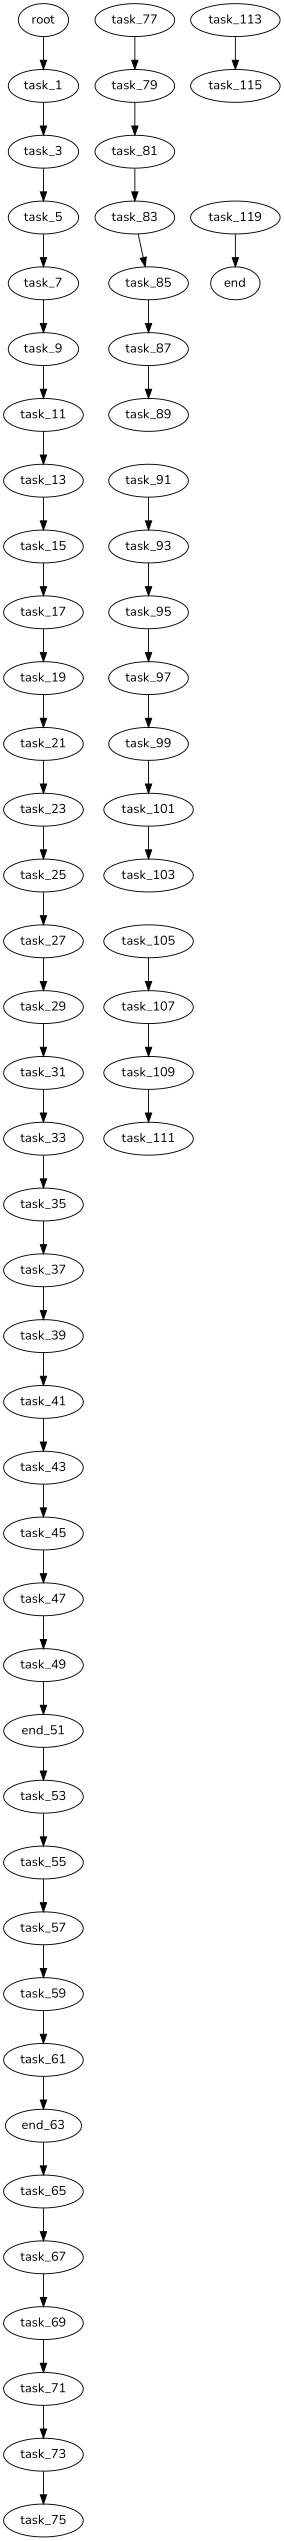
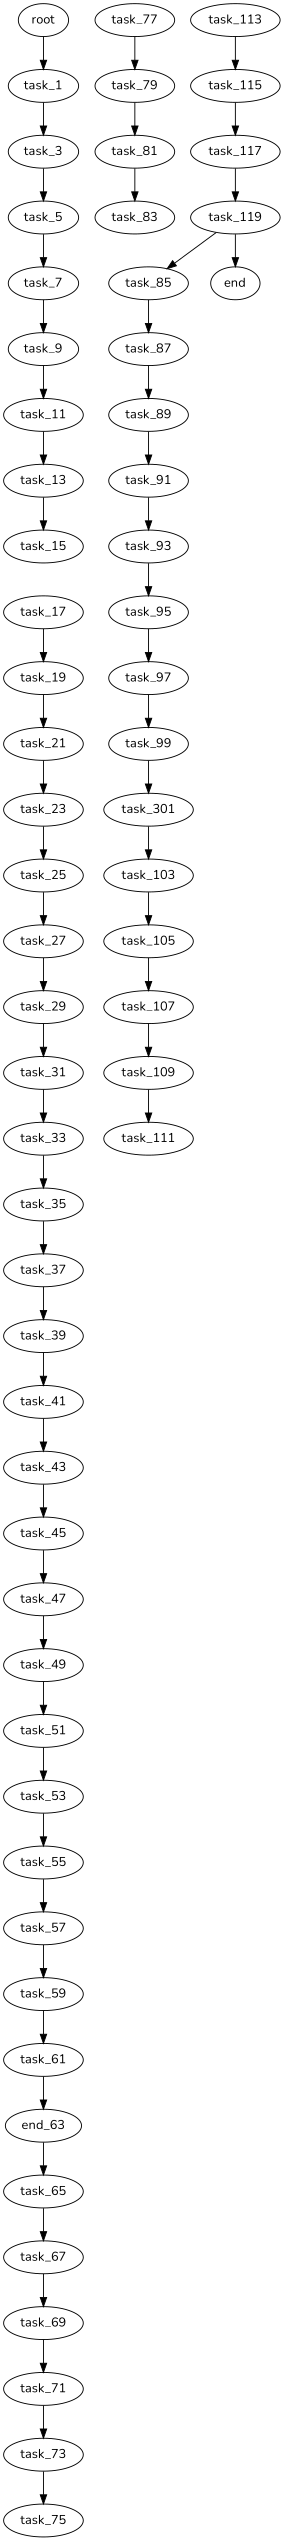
  digraph {
    fontname=Nunito
    node [fontname=Nunito]
    edge [fontname=Nunito]
    root
    task_1
    task_3
    task_5
    task_7
    task_9
    task_11
    task_13
    task_15
    task_17
    task_19
    task_21
    task_23
    task_25
    task_27
    task_29
    task_31
    task_33
    task_35
    task_37
    task_39
    task_41
    task_43
    task_45
    task_47
    task_49
-   task_51 [label=end_51]
+   task_51
    task_53
    task_55
    task_57
    task_59
    task_61
    n33 [label=end_63]
    task_65
    task_67
    task_69
    task_71
    task_73
    task_75
    task_77
    task_79
    task_81
    task_83
    task_85
    task_87
    task_89
    task_91
    task_93
    task_95
    task_97
    task_99
-   task_101
+   task_101 [label=task_301]
    task_103
    task_105
    task_107
    task_109
    task_111
    task_113
    task_115
+   task_117
    task_119
    end
    root -> task_1
    task_1 -> task_3
    task_3 -> task_5
    task_5 -> task_7
    task_7 -> task_9
    task_9 -> task_11
    task_11 -> task_13
    task_13 -> task_15
-   task_15 -> task_17
    task_17 -> task_19
    task_19 -> task_21
    task_21 -> task_23
    task_23 -> task_25
    task_25 -> task_27
    task_27 -> task_29
    task_29 -> task_31
    task_31 -> task_33
    task_33 -> task_35
    task_35 -> task_37
    task_37 -> task_39
    task_39 -> task_41
    task_41 -> task_43
    task_43 -> task_45
    task_45 -> task_47
    task_47 -> task_49
    task_49 -> task_51
    task_51 -> task_53
    task_53 -> task_55
    task_55 -> task_57
    task_57 -> task_59
    task_59 -> task_61
    task_61 -> n33
    n33 -> task_65
    task_65 -> task_67
    task_67 -> task_69
    task_69 -> task_71
    task_71 -> task_73
    task_73 -> task_75
    task_77 -> task_79
    task_79 -> task_81
    task_81 -> task_83
-   task_83 -> task_85
+   task_119 -> task_85
    task_85 -> task_87
    task_87 -> task_89
+   task_89 -> task_91
    task_91 -> task_93
    task_93 -> task_95
    task_95 -> task_97
    task_97 -> task_99
    task_99 -> task_101
    task_101 -> task_103
+   task_103 -> task_105
    task_105 -> task_107
    task_107 -> task_109
    task_109 -> task_111
    task_113 -> task_115
+   task_115 -> task_117
+   task_117 -> task_119
    task_119 -> end
  }
